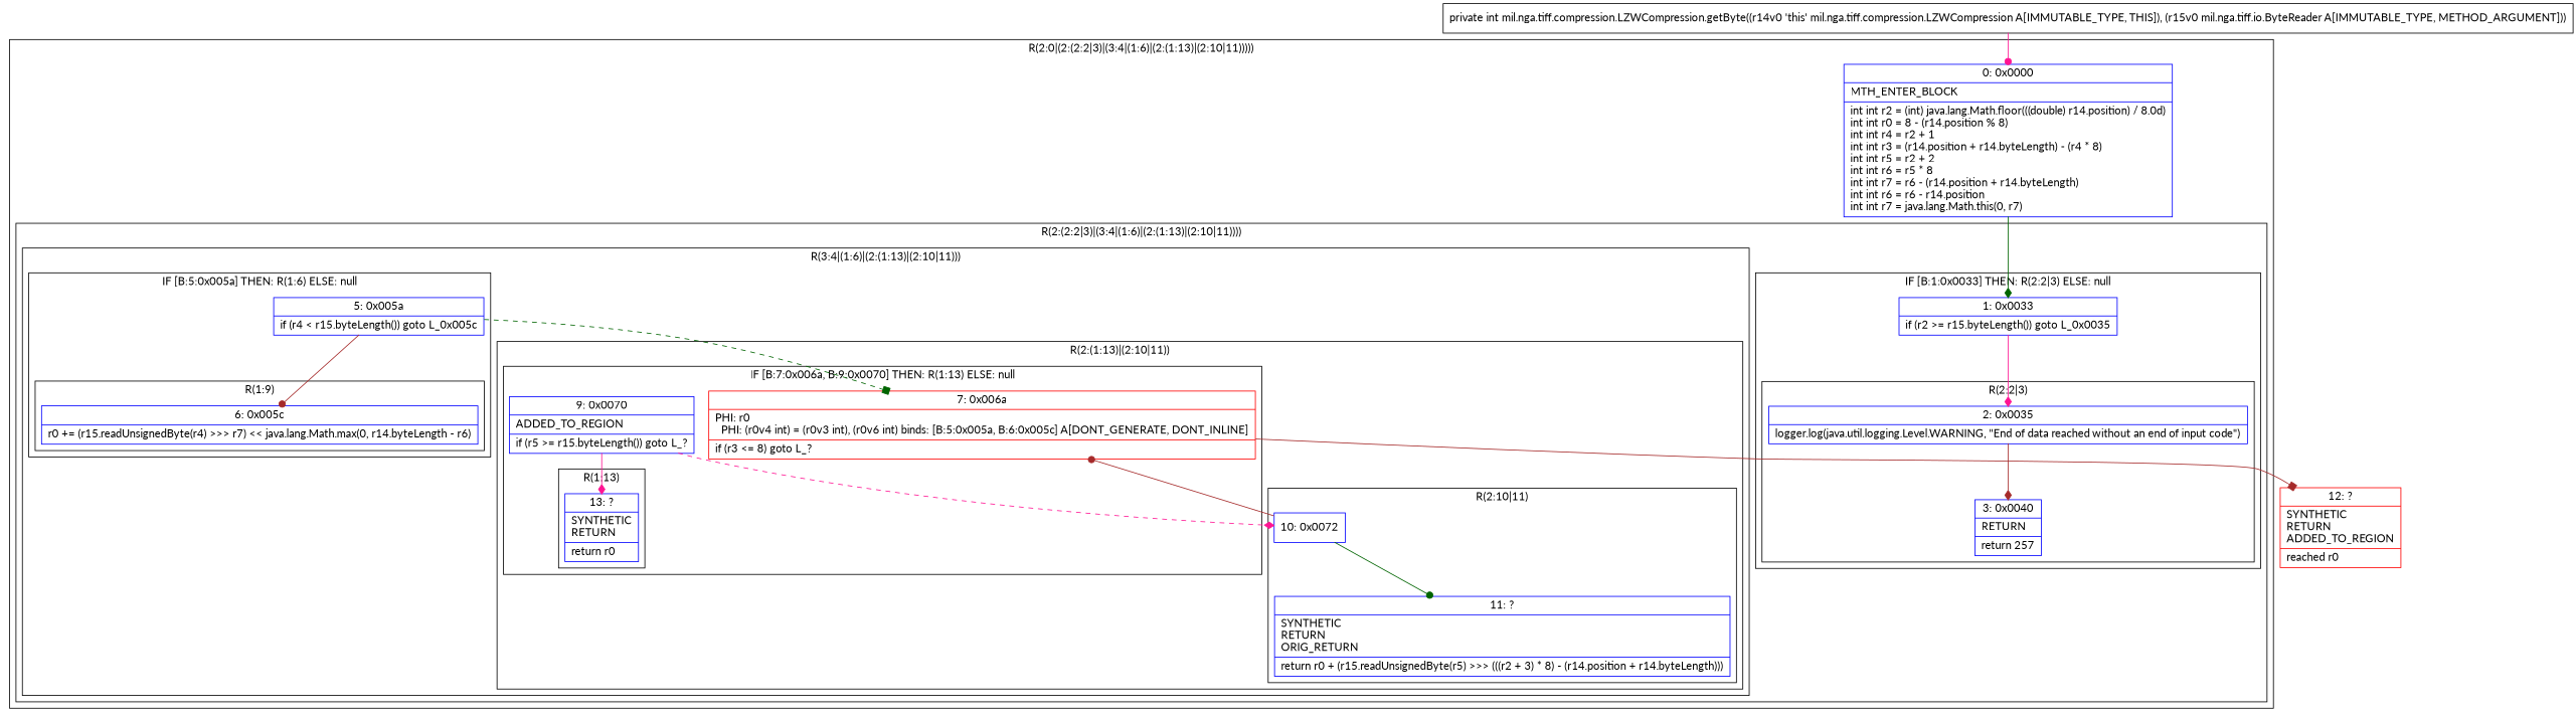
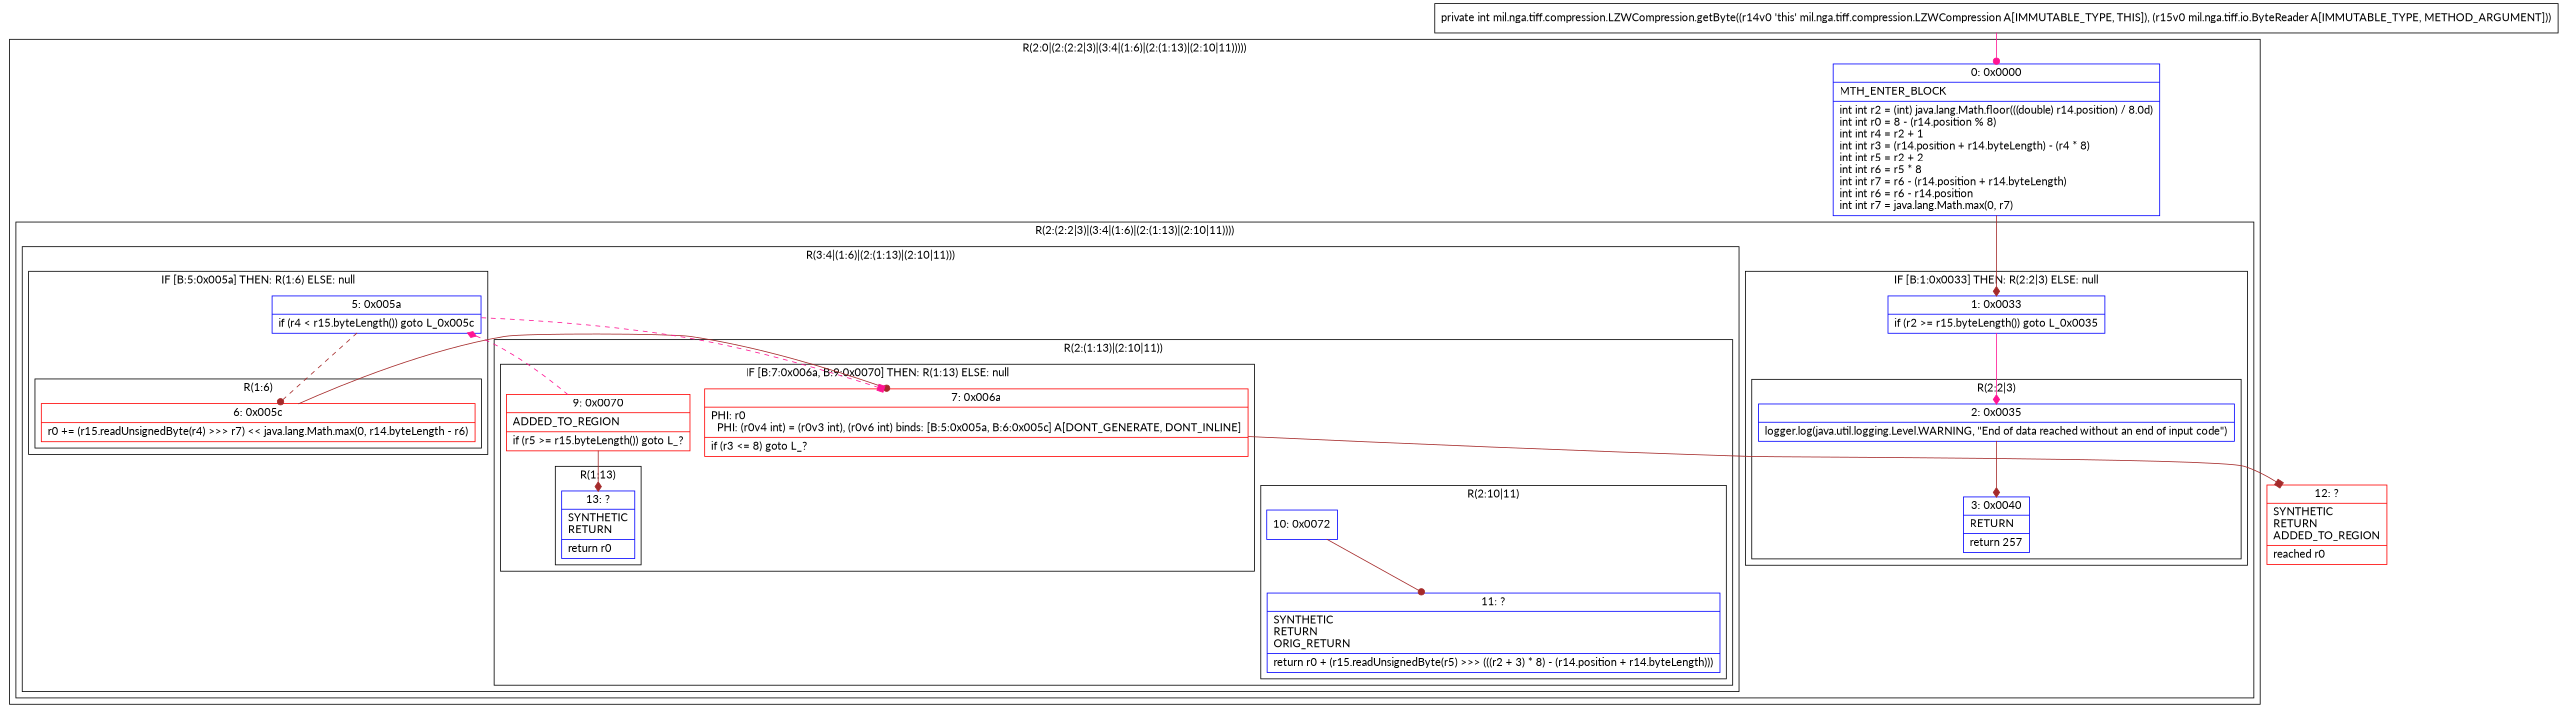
  digraph {
    fontname=Lato
    node [color=blue fontname=Lato shape=record]
    edge [arrowhead=diamond color=brown fontname=Lato]
    n1 [label="{2\:\ 0x0035|logger.log(java.util.logging.Level.WARNING, \"End of data reached without an end of input code\")\l}"]
    n2 [label="{3\:\ 0x0040|RETURN\l|return 257\l}"]
    n3 [label="{1\:\ 0x0033|if (r2 \>= r15.byteLength()) goto L_0x0035\l}"]
-   n4 [label="{6\:\ 0x005c|r0 += (r15.readUnsignedByte(r4) \>\>\> r7) \<\< java.lang.Math.max(0, r14.byteLength \- r6)\l}"]
+   n4 [color=red label="{6\:\ 0x005c|r0 += (r15.readUnsignedByte(r4) \>\>\> r7) \<\< java.lang.Math.max(0, r14.byteLength \- r6)\l}"]
    n5 [label="{5\:\ 0x005a|if (r4 \< r15.byteLength()) goto L_0x005c\l}"]
    n6 [label="{13\:\ ?|SYNTHETIC\lRETURN\l|return r0\l}"]
    n7 [color=red label="{7\:\ 0x006a|PHI: r0 \l  PHI: (r0v4 int) = (r0v3 int), (r0v6 int) binds: [B:5:0x005a, B:6:0x005c] A[DONT_GENERATE, DONT_INLINE]\l|if (r3 \<= 8) goto L_?\l}"]
-   n8 [label="{9\:\ 0x0070|ADDED_TO_REGION\l|if (r5 \>= r15.byteLength()) goto L_?\l}"]
+   n8 [color=red label="{9\:\ 0x0070|ADDED_TO_REGION\l|if (r5 \>= r15.byteLength()) goto L_?\l}"]
    n9 [label="{10\:\ 0x0072}"]
    n10 [label="{11\:\ ?|SYNTHETIC\lRETURN\lORIG_RETURN\l|return r0 + (r15.readUnsignedByte(r5) \>\>\> (((r2 + 3) * 8) \- (r14.position + r14.byteLength)))\l}"]
-   n11 [label="{0\:\ 0x0000|MTH_ENTER_BLOCK\l|int int r2 = (int) java.lang.Math.floor(((double) r14.position) \/ 8.0d)\lint int r0 = 8 \- (r14.position % 8)\lint int r4 = r2 + 1\lint int r3 = (r14.position + r14.byteLength) \- (r4 * 8)\lint int r5 = r2 + 2\lint int r6 = r5 * 8\lint int r7 = r6 \- (r14.position + r14.byteLength)\lint int r6 = r6 \- r14.position\lint int r7 = java.lang.Math.this(0, r7)\l}"]
+   n11 [label="{0\:\ 0x0000|MTH_ENTER_BLOCK\l|int int r2 = (int) java.lang.Math.floor(((double) r14.position) \/ 8.0d)\lint int r0 = 8 \- (r14.position % 8)\lint int r4 = r2 + 1\lint int r3 = (r14.position + r14.byteLength) \- (r4 * 8)\lint int r5 = r2 + 2\lint int r6 = r5 * 8\lint int r7 = r6 \- (r14.position + r14.byteLength)\lint int r6 = r6 \- r14.position\lint int r7 = java.lang.Math.max(0, r7)\l}"]
    n12 [color=red label="{12\:\ ?|SYNTHETIC\lRETURN\lADDED_TO_REGION\l|reached r0\l}"]
    n13 [label="{private int mil.nga.tiff.compression.LZWCompression.getByte((r14v0 'this' mil.nga.tiff.compression.LZWCompression A[IMMUTABLE_TYPE, THIS]), (r15v0 mil.nga.tiff.io.ByteReader A[IMMUTABLE_TYPE, METHOD_ARGUMENT])) }" color=""]
    subgraph cluster_1 {
      label="R(2:0|(2:(2:2|3)|(3:4|(1:6)|(2:(1:13)|(2:10|11)))))"
      n11
      subgraph cluster_2 {
        label="R(2:(2:2|3)|(3:4|(1:6)|(2:(1:13)|(2:10|11))))"
        subgraph cluster_3 {
          label="IF [B:1:0x0033] THEN: R(2:2|3) ELSE: null"
          n3
          subgraph cluster_4 {
            label="R(2:2|3)"
            n1
            n2
          }
        }
        subgraph cluster_5 {
          label="R(3:4|(1:6)|(2:(1:13)|(2:10|11)))"
          subgraph cluster_6 {
            label="IF [B:5:0x005a] THEN: R(1:6) ELSE: null"
            n5
            subgraph cluster_7 {
-             label="R(1:9)"
+             label="R(1:6)"
              n4
            }
          }
          subgraph cluster_8 {
            label="R(2:(1:13)|(2:10|11))"
            subgraph cluster_9 {
              label="IF [B:7:0x006a, B:9:0x0070] THEN: R(1:13) ELSE: null"
              n7
              n8
              subgraph cluster_10 {
                label="R(1:13)"
                n6
              }
            }
            subgraph cluster_11 {
              label="R(2:10|11)"
              n9
              n10
            }
          }
        }
      }
    }
    n1 -> n2
    n3 -> n1 [color=deeppink]
-   n9 -> n7 [arrowhead=dot]
-   n5 -> n4 [arrowhead=dot]
-   n5 -> n7 [arrowhead=box color=darkgreen style=dashed]
+   n4 -> n7 [arrowhead=dot]
+   n5 -> n4 [arrowhead=dot style=dashed]
+   n5 -> n7 [arrowhead=box color=deeppink style=dashed]
    n7 -> n12 [arrowhead=box]
-   n8 -> n6 [color=deeppink]
-   n8 -> n9 [color=deeppink style=dashed]
-   n9 -> n10 [arrowhead=dot color=darkgreen]
-   n11 -> n3 [color=darkgreen]
+   n8 -> n6
+   n8 -> n5 [color=deeppink style=dashed]
+   n9 -> n10 [arrowhead=dot]
+   n11 -> n3
    n13 -> n11 [arrowhead=dot color=deeppink]
  }
